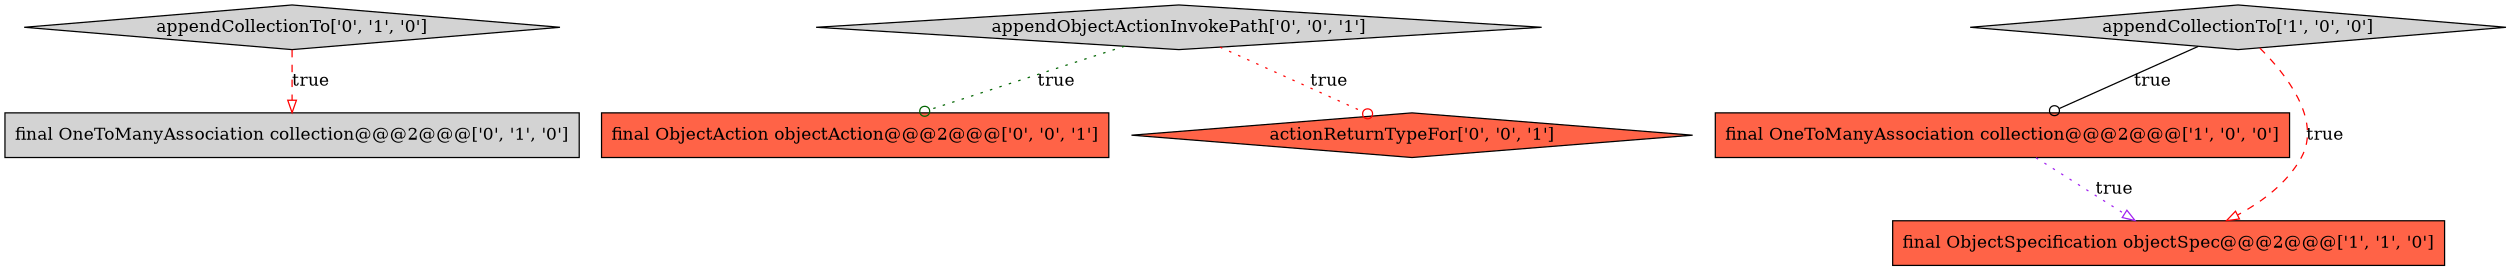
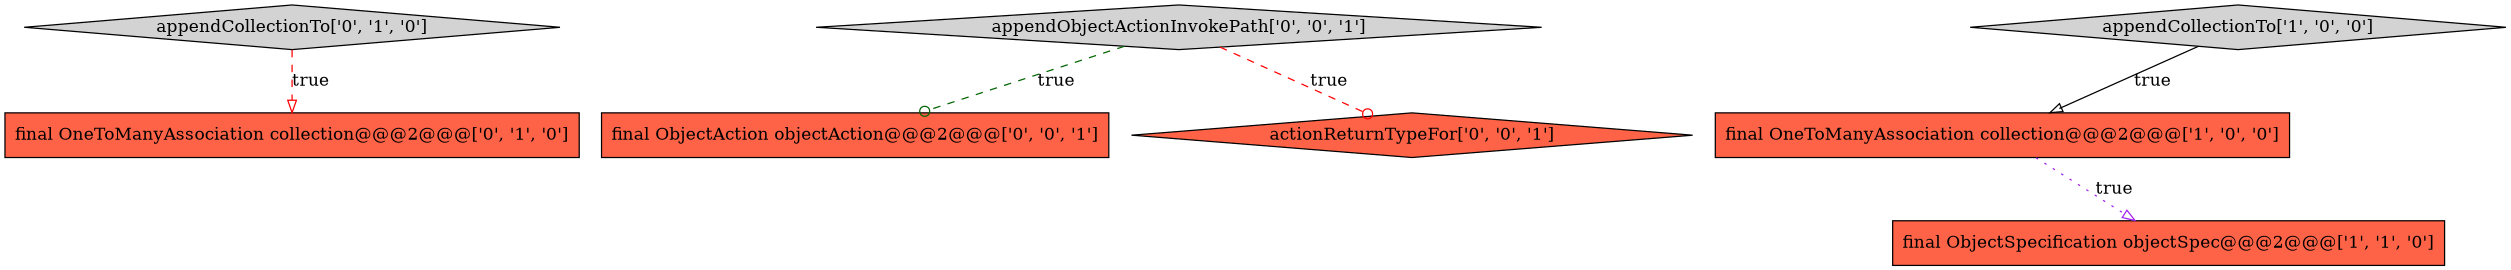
  digraph {
    node [fillcolor=tomato shape=box style=filled]
    edge [arrowhead=onormal color=red style=dashed]
-   n1 [fillcolor=lightgray label="final OneToManyAssociation collection@@@2@@@['0', '1', '0']"]
+   n1 [label="final OneToManyAssociation collection@@@2@@@['0', '1', '0']"]
    n2 [label="final ObjectAction objectAction@@@2@@@['0', '0', '1']"]
    n3 [label="final OneToManyAssociation collection@@@2@@@['1', '0', '0']"]
    n4 [label="final ObjectSpecification objectSpec@@@2@@@['1', '1', '0']"]
    n5 [fillcolor=lightgray label="appendCollectionTo['0', '1', '0']" shape=diamond]
    n6 [fillcolor=lightgray label="appendObjectActionInvokePath['0', '0', '1']" shape=diamond]
    n7 [label="actionReturnTypeFor['0', '0', '1']" shape=diamond]
    n8 [fillcolor=lightgray label="appendCollectionTo['1', '0', '0']" shape=diamond]
    n3 -> n4 [color=purple label=true style=dotted]
    n5 -> n1 [label=true]
-   n6 -> n2 [arrowhead=odot color=darkgreen label=true style=dotted]
-   n6 -> n7 [arrowhead=odot label=true style=dotted]
-   n8 -> n3 [arrowhead=odot color=black label=true style=solid]
-   n8 -> n4 [label=true]
+   n6 -> n2 [arrowhead=odot color=darkgreen label=true]
+   n6 -> n7 [arrowhead=odot label=true]
+   n8 -> n3 [color=black label=true style=solid]
  }
